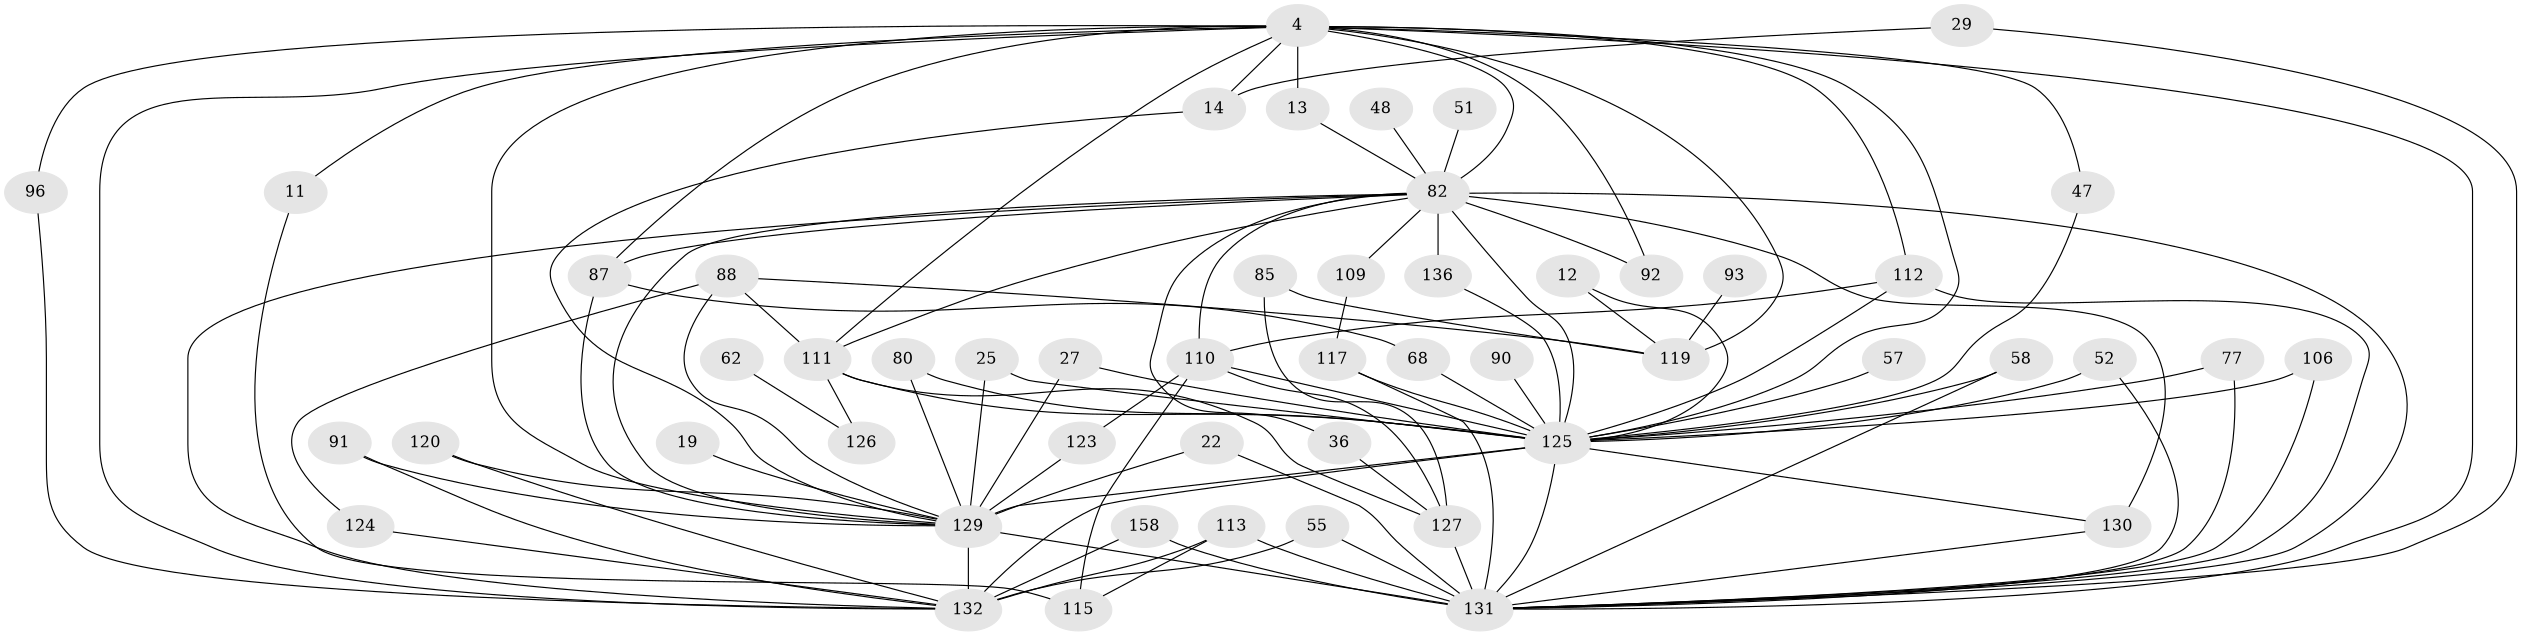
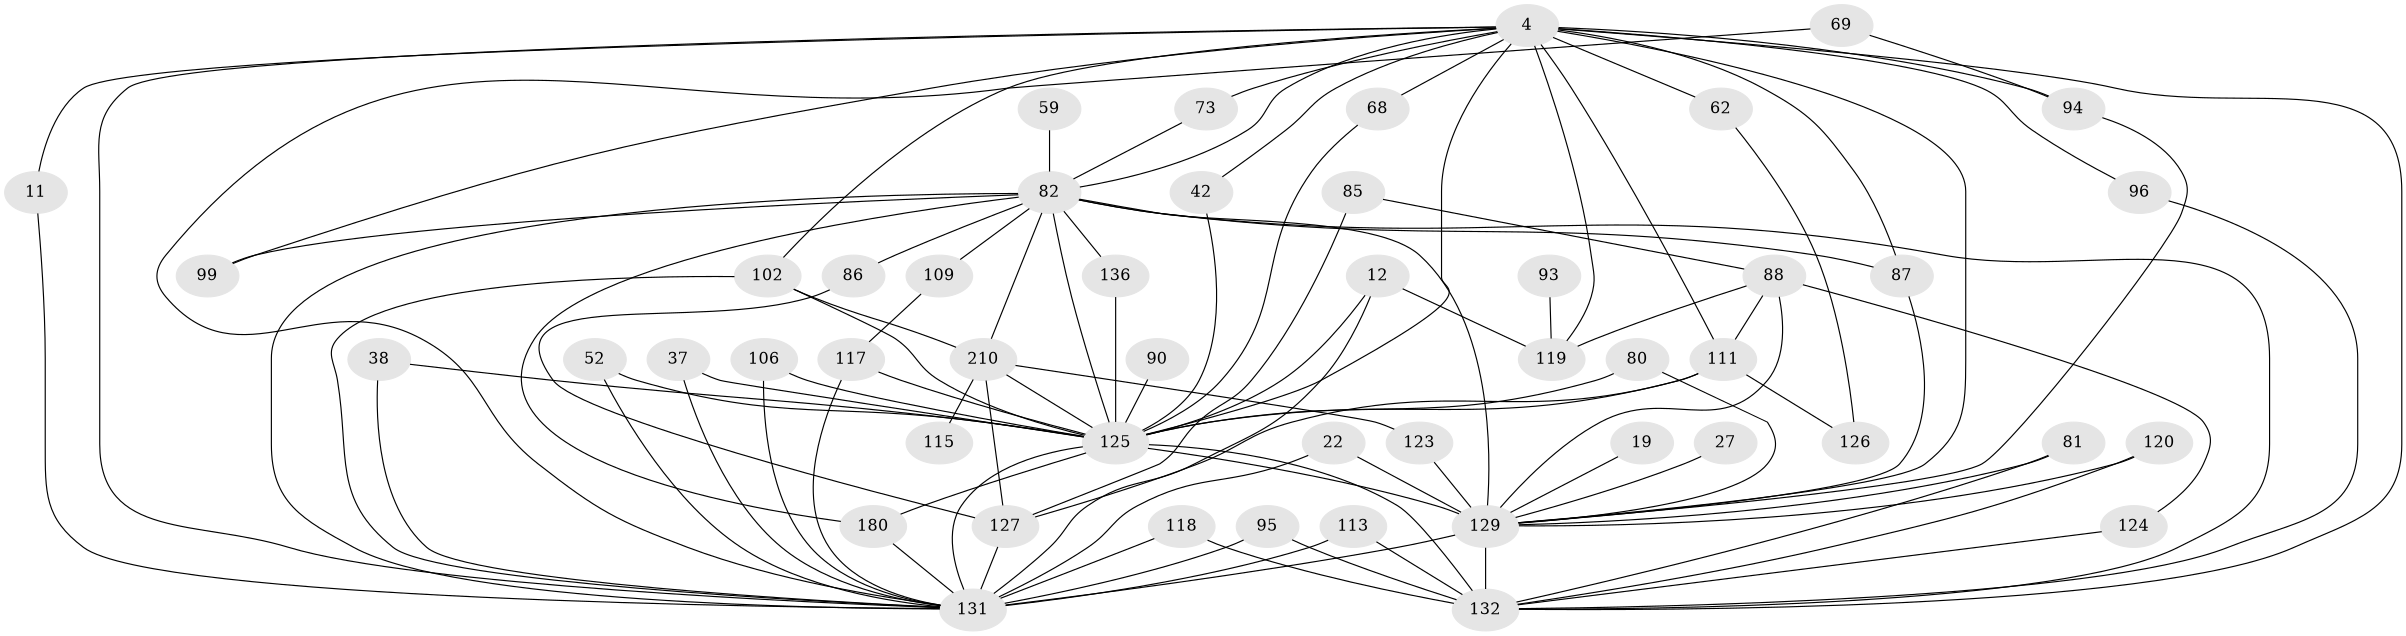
  graph {
    node [color=gray90 style=filled]
    4 [super="+1"]
    11
-   42 [label=47]
+   42
    62
    68
-   73 [super="+49" label=13]
+   73 [super="+49"]
    82 [super="+16+10"]
    87 [super="+84"]
-   92
-   94 [super="+78" label=14]
+   92 [label=99]
+   94 [super="+78"]
    96
-   102 [super="+97" label=112]
+   102 [super="+97"]
    111 [super="+105+103"]
    119 [super="+20"]
    125 [super="+74+7"]
    129 [super="+29+40+13+121+34+112"]
    131 [super="+47+75+9"]
    132 [super="+17+66+122+128"]
    126
-   86 [label=36]
+   86
    109
-   110 [super="+44+50+108"]
+   110 [super="+44+50+108" label=210]
    n23 [label=136]
-   130 [super="+99"]
+   130 [super="+99" label=180]
    127 [super="+100+65"]
    12
    117 [super="+58+101"]
    19
    22
-   25
    27
-   38 [label=58]
-   48
-   51
+   38
+   51 [label=59]
    52
-   57
-   69 [label=29]
-   77
+   69
+   77 [label=37]
    80
    115
    123
    88 [super="+23+37"]
    124
    85
    90
-   91
+   91 [label=81]
    93
-   95 [label=55]
+   95
    106 [super="+89"]
    113 [super="+28"]
-   118 [label=158]
+   118
    120
    4 -- 11
    4 -- 42
-   87 -- 68
+   4 -- 62 [weight=2]
+   4 -- 68
    4 -- 73 [weight=4]
    4 -- 82 [weight=4]
    4 -- 87 [weight=3]
    4 -- 92
    4 -- 94 [weight=4]
    4 -- 96
    4 -- 102 [weight=2]
    4 -- 111 [weight=2]
    4 -- 119 [weight=3]
    4 -- 125 [weight=6]
    4 -- 129 [weight=8]
    4 -- 131 [weight=4]
    4 -- 132
-   11 -- 115
+   11 -- 131
    42 -- 125
    62 -- 126
    68 -- 125
    73 -- 82 [weight=2]
    82 -- 87
    82 -- 92
-   82 -- 111
    82 -- 125 [weight=5]
    82 -- 129 [weight=6]
    82 -- 131 [weight=6]
    82 -- 132 [weight=4]
    82 -- 86
    82 -- 109
    82 -- 110 [weight=2]
    82 -- n23
    82 -- 130 [weight=3]
    87 -- 129
    94 -- 129
    96 -- 132
    102 -- 125
    102 -- 131
    102 -- 110
    111 -- 125 [weight=2]
    111 -- 126
    111 -- 127
    125 -- 129 [weight=10]
    125 -- 131 [weight=4]
    125 -- 132 [weight=6]
    125 -- 130 [weight=2]
    129 -- 131 [weight=11]
    129 -- 132
    86 -- 127
    109 -- 117
    110 -- 125 [weight=4]
    110 -- 127
    110 -- 115
    110 -- 123
    n23 -- 125
    130 -- 131
    127 -- 131 [weight=6]
    12 -- 119
    12 -- 125
+   12 -- 131
    117 -- 125 [weight=3]
    117 -- 131
    19 -- 129 [weight=2]
    22 -- 129
    22 -- 131
-   25 -- 125
-   25 -- 129
-   27 -- 125
    27 -- 129
    38 -- 125
    38 -- 131
-   48 -- 82 [weight=2]
    51 -- 82
    52 -- 125
    52 -- 131
-   57 -- 125 [weight=2]
    69 -- 94
    69 -- 131
    77 -- 125
    77 -- 131
    80 -- 125
    80 -- 129
    123 -- 129
    88 -- 111
    88 -- 119
    88 -- 129 [weight=3]
    88 -- 124
    124 -- 132
    85 -- 127
-   85 -- 119
+   85 -- 88
    90 -- 125 [weight=2]
    91 -- 129
    91 -- 132
    93 -- 119
    95 -- 131
    95 -- 132
    106 -- 125 [weight=2]
    106 -- 131
    113 -- 131 [weight=2]
    113 -- 132
-   113 -- 115
    118 -- 131
    118 -- 132
    120 -- 129
    120 -- 132
  }
